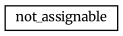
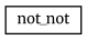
  digraph {
    rankdir=LR
    fontname=Merriweather
-   n1 [color=black fillcolor=white fontname=Merriweather fontsize=10 height=0.2 label=not_assignable shape=record style=filled width=0.4]
+   n1 [color=black fillcolor=white fontname=Merriweather fontsize=10 height=0.2 label=not_not shape=record style=filled width=0.4]
  }
